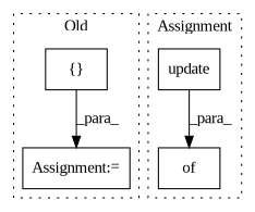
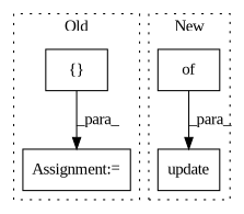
  digraph {
    fontname="Liberation Serif"
    node [a=32 fontname="Liberation Serif" shape=box]
    edge [fontname="Liberation Serif"]
    n1 [a=4 l="1,1" label="{}" s="9634,9653"]
    n2 [a=7 l=1 label="Assignment:=" s=9616]
    n3 [l="3,1" label=of s="9571,9610"]
    n4 [l="7,1" label=update s="9560,9611"]
    subgraph cluster_1 {
      label=Old
      style=dotted
      n1
      n2
    }
    subgraph cluster_2 {
-     label=Assignment
+     label=New
      style=dotted
      n3
      n4
    }
    n1 -> n2 [label=_para_]
-   n4 -> n3 [label=_para_]
+   n3 -> n4 [label=_para_]
  }
